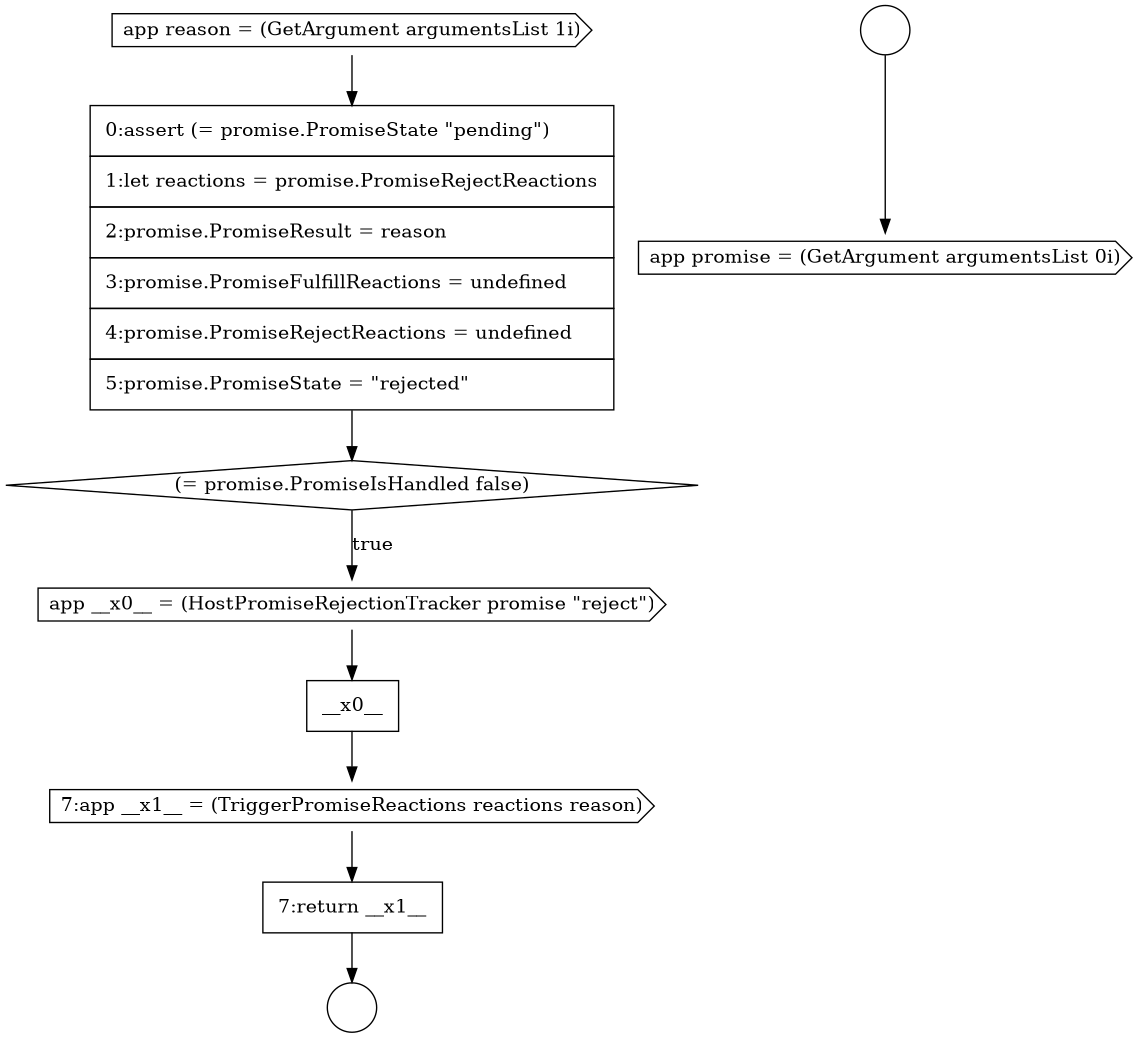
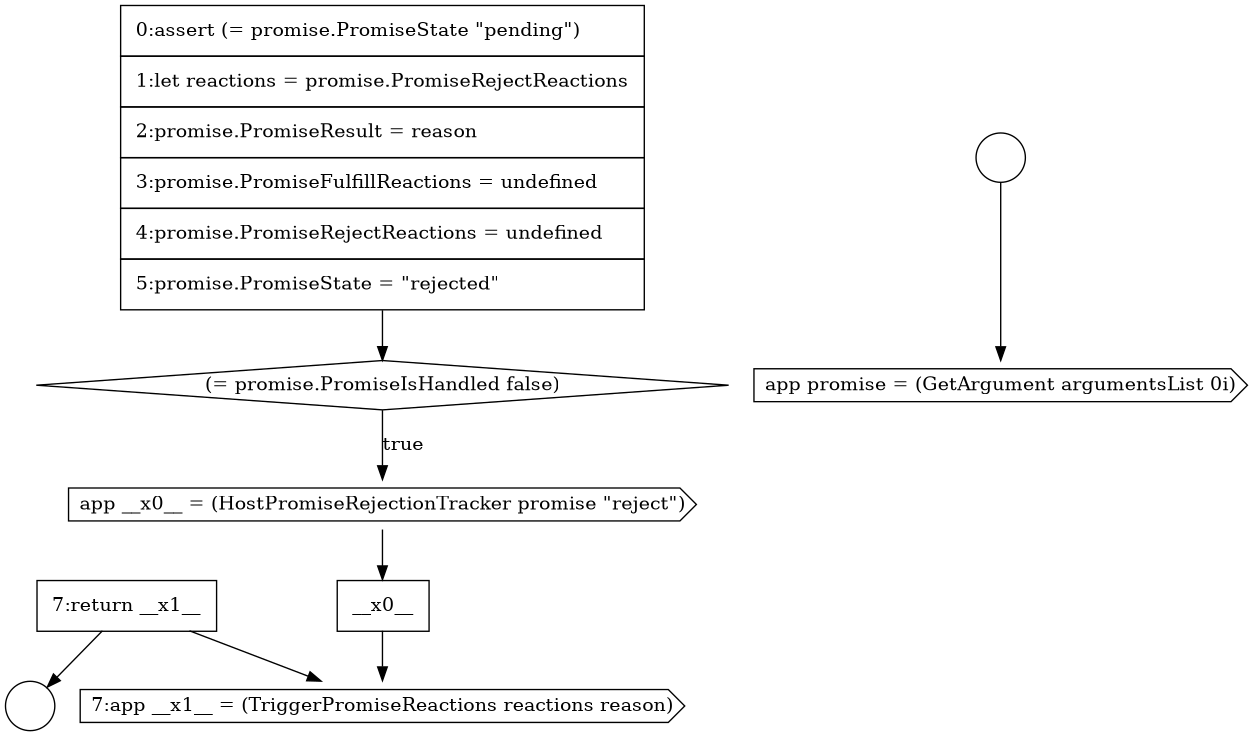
  digraph {
    node [color=black fillcolor=white shape=cds style=filled]
    edge [color=black]
    n1 [label=<<font color="black">     <table border="0" cellborder="1" cellspacing="0" cellpadding="10">       <tr><td align="left">7:return __x1__</td></tr>     </table>   </font>> margin=0 shape=none]
    n2 [label=" " shape=circle]
    n3 [label=<<font color="black">app promise = (GetArgument argumentsList 0i)</font>>]
-   n4 [label=<<font color="black">app reason = (GetArgument argumentsList 1i)</font>>]
    n5 [label=<<font color="black">     <table border="0" cellborder="1" cellspacing="0" cellpadding="10">       <tr><td align="left">0:assert (= promise.PromiseState &quot;pending&quot;)</td></tr>       <tr><td align="left">1:let reactions = promise.PromiseRejectReactions</td></tr>       <tr><td align="left">2:promise.PromiseResult = reason</td></tr>       <tr><td align="left">3:promise.PromiseFulfillReactions = undefined</td></tr>       <tr><td align="left">4:promise.PromiseRejectReactions = undefined</td></tr>       <tr><td align="left">5:promise.PromiseState = &quot;rejected&quot;</td></tr>     </table>   </font>> margin=0 shape=none]
    n6 [label=<<font color="black">(= promise.PromiseIsHandled false)</font>> shape=diamond]
    n7 [label=<<font color="black">app __x0__ = (HostPromiseRejectionTracker promise &quot;reject&quot;)</font>>]
    n8 [label=<<font color="black">7:app __x1__ = (TriggerPromiseReactions reactions reason)</font>>]
    n9 [label=<<font color="black">     <table border="0" cellborder="1" cellspacing="0" cellpadding="10">       <tr><td align="left">__x0__</td></tr>     </table>   </font>> margin=0 shape=none]
    n10 [label=" " shape=circle]
    n1 -> n2
-   n4 -> n5
    n5 -> n6
    n6 -> n7 [label=<<font color="black">true</font>>]
    n7 -> n9
-   n8 -> n1
+   n1 -> n8
    n9 -> n8
    n10 -> n3
  }
